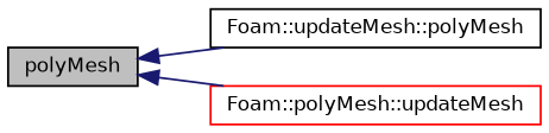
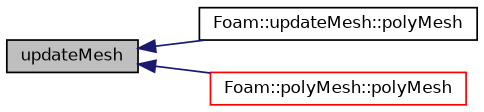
  digraph {
    rankdir=LR
    node [color=black fontname=Helvetica fontsize=10 shape=record]
    edge [color=midnightblue dir=back fontname=Helvetica fontsize=10 labelfontname=Helvetica labelfontsize=10 style=solid]
-   n1 [fillcolor=grey75 fontcolor=black height=0.2 label=polyMesh style=filled width=0.4]
+   n1 [fillcolor=grey75 fontcolor=black height=0.2 label=updateMesh style=filled width=0.4]
    n2 [height=0.2 label="Foam::updateMesh::polyMesh" width=0.4]
-   n3 [color=red height=0.2 label="Foam::polyMesh::updateMesh" width=0.4]
+   n3 [color=red height=0.2 label="Foam::polyMesh::polyMesh" width=0.4]
    n1 -> n2
    n1 -> n3
  }
